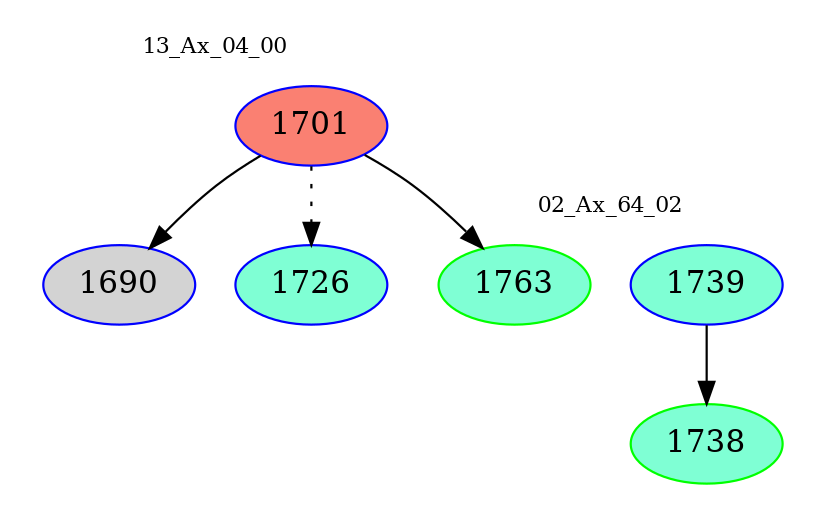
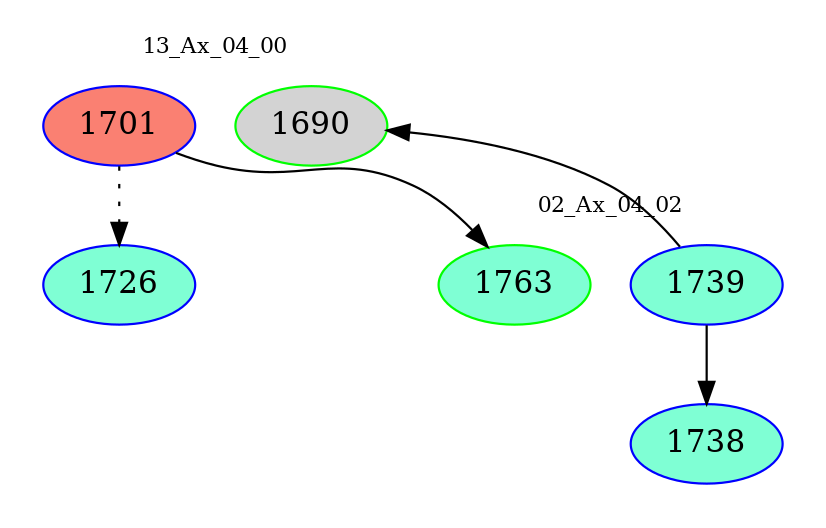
  digraph {
    node [color=blue fillcolor=aquamarine style=filled]
    edge [color=black style=solid]
    n1 [fillcolor=salmon label=1701]
-   n2 [fillcolor=lightgrey label=1690]
+   n2 [color=green fillcolor=lightgrey label=1690]
    n3 [label=1726]
    n4 [label=1739]
-   n5 [color=green label=1738]
+   n5 [label=1738]
    n6 [color=green label=1763]
    subgraph cluster_1 {
      color=white
      fontsize=10
      label="13_Ax_04_00"
      n1
      n2
      n3
    }
    subgraph cluster_2 {
      color=white
      fontsize=10
-     label="02_Ax_64_02"
+     label="02_Ax_04_02"
      n4
      n5
      n6
    }
-   n1 -> n2
+   n4 -> n2
    n1 -> n3 [style=dotted]
    n1 -> n6
    n4 -> n5
  }
